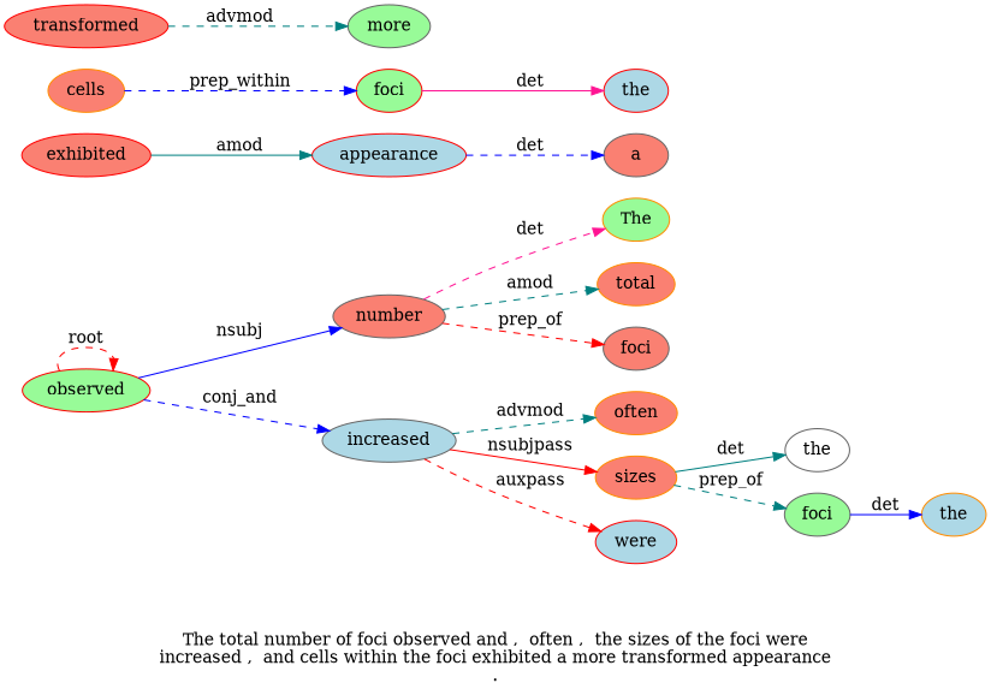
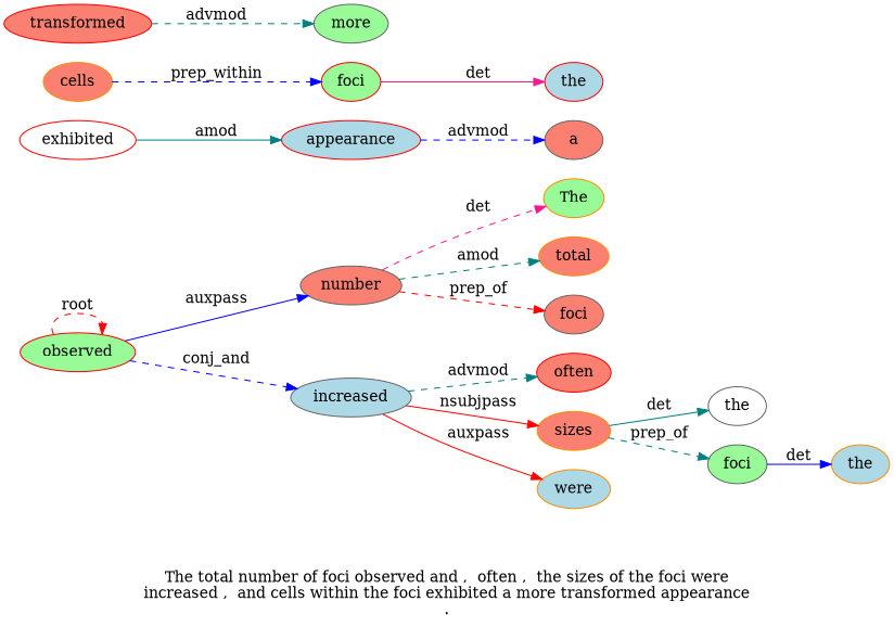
  digraph {
    label="The total number of foci observed and ,  often ,  the sizes of the foci were\nincreased ,  and cells within the foci exhibited a more transformed appearance\n."
    rankdir=LR
    node [color=gray40 fillcolor=salmon style=filled]
    edge [color=teal style=dashed]
    n1 [label=number]
    n2 [color=darkorange fillcolor=palegreen label=The]
    n3 [color=darkorange label=total]
    n4 [label=foci]
    n5 [color=red fillcolor=palegreen label=observed]
    n6 [fillcolor=lightblue label=increased]
-   n7 [color=darkorange label=often]
+   n7 [color=red label=often]
    n8 [color=darkorange label=sizes]
-   n9 [color=red fillcolor=lightblue label=were]
-   n10 [color=red label=exhibited]
+   n9 [color=darkorange fillcolor=lightblue label=were]
+   n10 [color=red fillcolor=white label=exhibited]
    n11 [color=red fillcolor=lightblue label=appearance]
    n12 [fillcolor=white label=the]
    n13 [fillcolor=palegreen label=foci]
    n14 [color=darkorange fillcolor=lightblue label=the]
    n15 [color=darkorange label=cells]
    n16 [color=red fillcolor=palegreen label=foci]
    n17 [label=a]
    n18 [color=red fillcolor=lightblue label=the]
    n19 [color=red label=transformed]
    n20 [fillcolor=palegreen label=more]
    n1 -> n2 [color=deeppink label=det]
    n1 -> n3 [label=amod]
    n1 -> n4 [color=red label=prep_of]
-   n5 -> n1 [color=blue label=nsubj style=solid]
+   n5 -> n1 [color=blue label=auxpass style=solid]
    n5 -> n5 [color=red label=root]
    n5 -> n6 [color=blue label=conj_and]
    n6 -> n7 [label=advmod]
    n6 -> n8 [color=red label=nsubjpass style=solid]
-   n6 -> n9 [color=red label=auxpass]
+   n6 -> n9 [color=red label=auxpass style=solid]
    n8 -> n12 [label=det style=solid]
    n8 -> n13 [label=prep_of]
    n10 -> n11 [label=amod style=solid]
-   n11 -> n17 [color=blue label=det]
+   n11 -> n17 [color=blue label=advmod]
    n13 -> n14 [color=blue label=det style=solid]
    n15 -> n16 [color=blue label=prep_within]
    n16 -> n18 [color=deeppink label=det style=solid]
    n19 -> n20 [label=advmod]
  }
